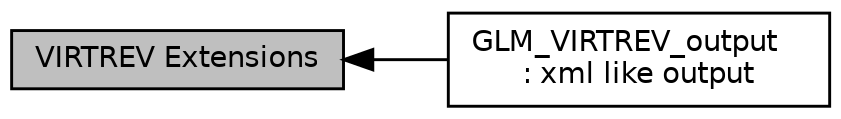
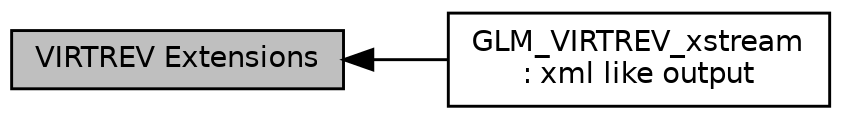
  digraph {
    rankdir=LR
    node [color=black fontname=Helvetica fontsize=10 shape=record style=filled]
-   n1 [fillcolor=white height=0.2 label="GLM_VIRTREV_output\l: xml like output" width=0.4]
+   n1 [fillcolor=white height=0.2 label="GLM_VIRTREV_xstream\l: xml like output" width=0.4]
    n2 [fillcolor=grey75 fontcolor=black height=0.2 label="VIRTREV Extensions" width=0.4]
    n2 -> n1 [dir=back fontname=Helvetica fontsize=10 labelfontname=Helvetica labelfontsize=10 shape=plaintext style=solid]
  }
